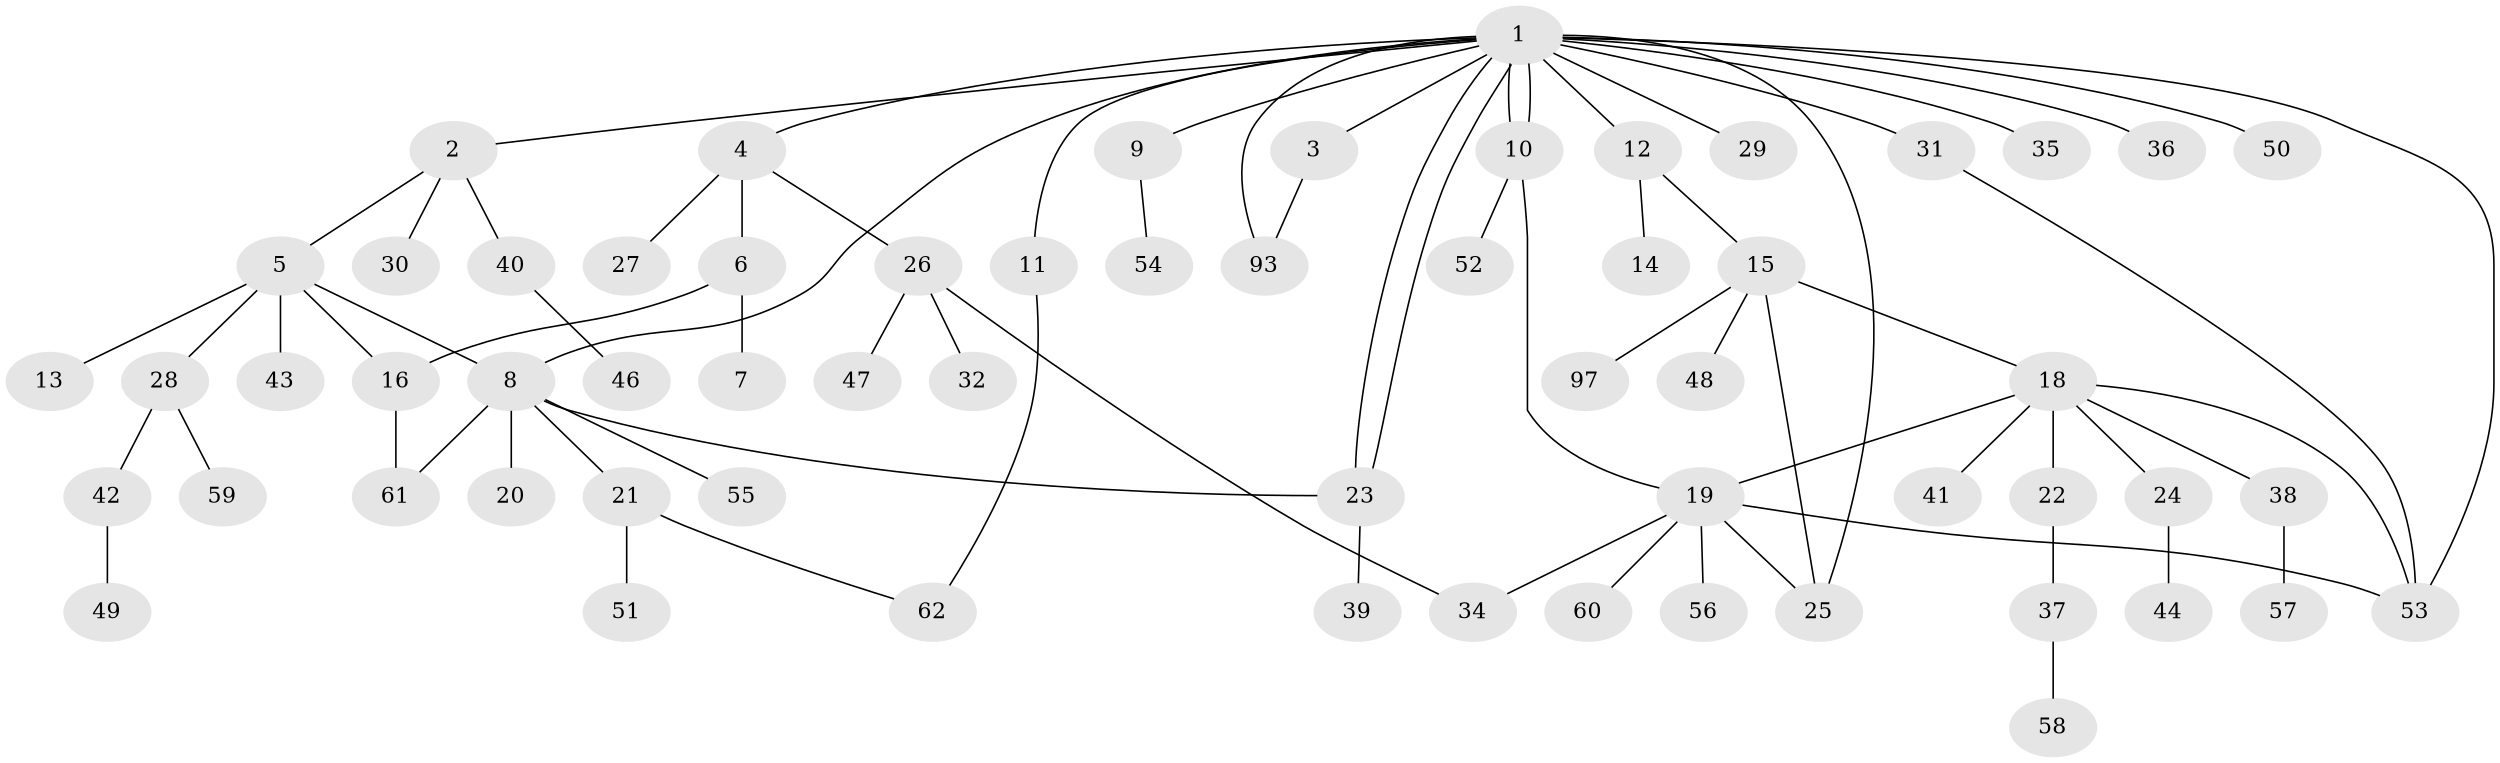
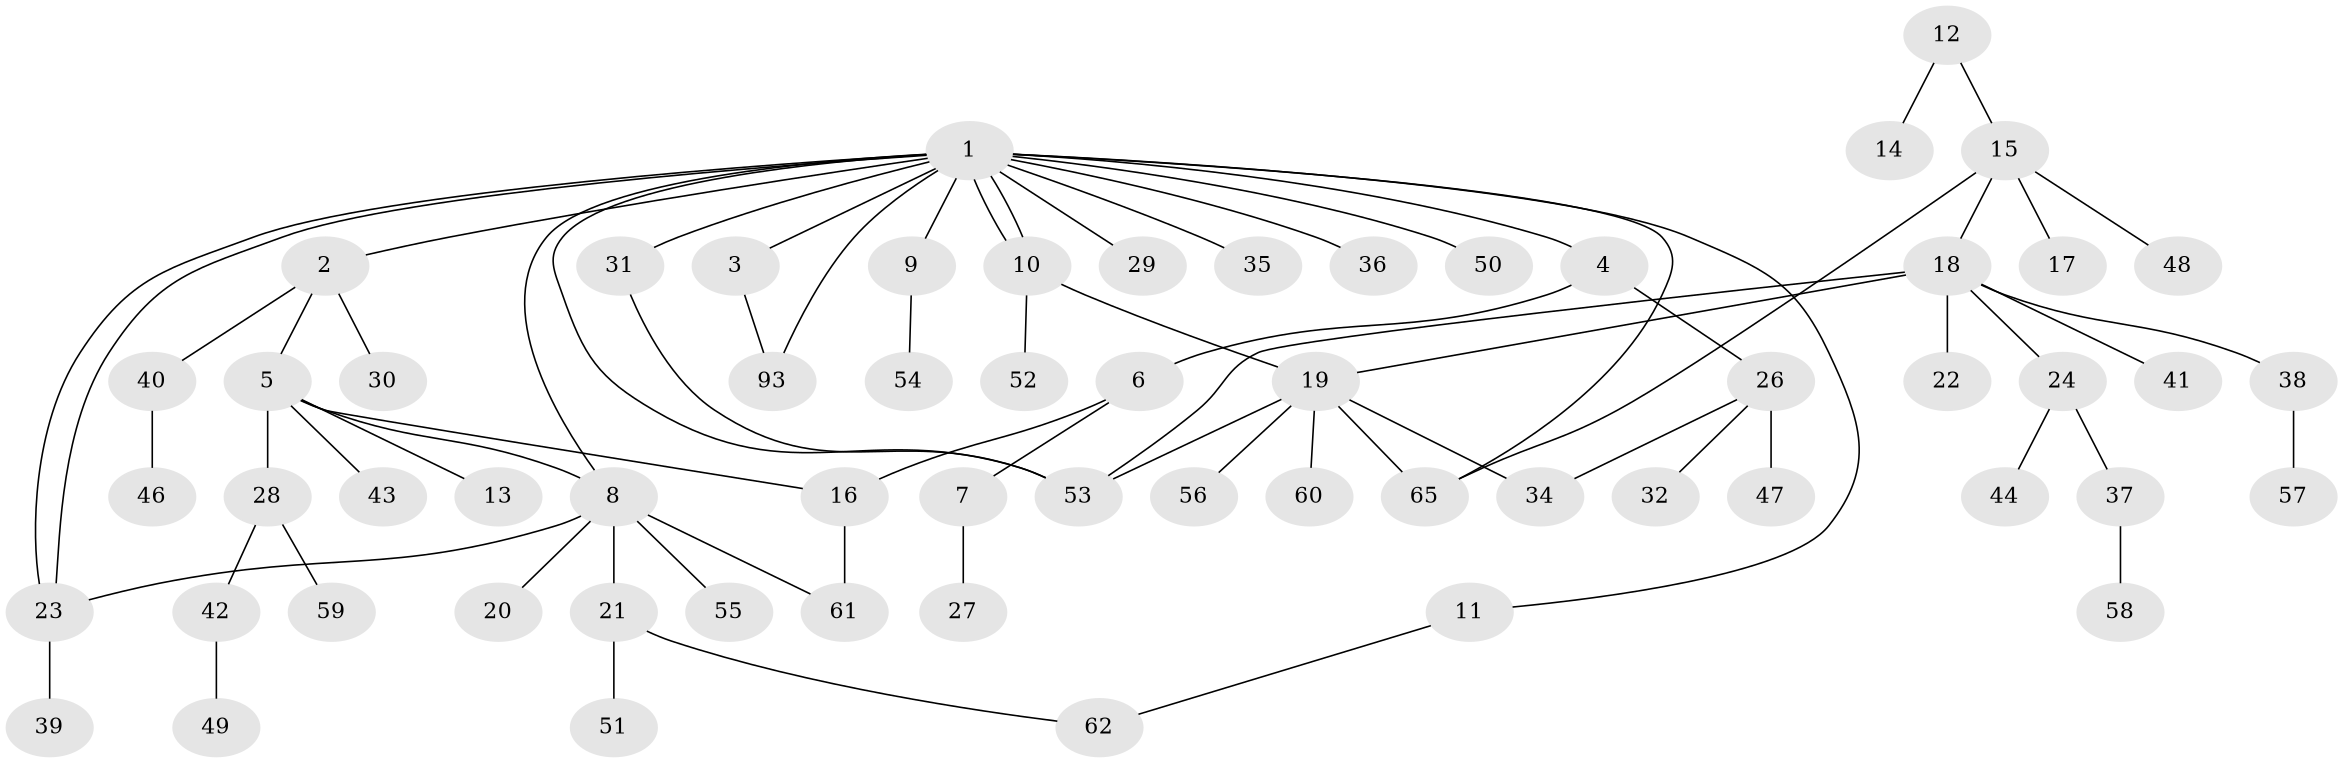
  graph {
    node [color=gray90 style=filled]
    1
    2
    3
    4
    8
    9
    10
    11
    12
    23
-   25
+   25 [label=65]
    29
    31
    n14 [label=93]
    35
    36
    50
    53
    5
    30
    40
    6
    26
    27
    20
    21
    55
    61
    54
    19
    52
    62
    14
    15
    39
    13
    16
    28
    43
    46
    7
    34
    32
    47
    42
    59
    51
    56
    60
-   17 [label=97]
+   17
    18
    48
    22
    24
    38
    41
    37
    44
    57
    58
    49
    1 -- 2
    1 -- 3
    1 -- 4
    1 -- 8
    1 -- 9
    1 -- 10
    1 -- 10
    1 -- 11
-   1 -- 12
    1 -- 23
    1 -- 23
    1 -- 25
    1 -- 29
    1 -- 31
    1 -- n14
    1 -- 35
    1 -- 36
    1 -- 50
    1 -- 53
    2 -- 5
    2 -- 30
    2 -- 40
    3 -- n14
    4 -- 6
    4 -- 26
-   4 -- 27
+   7 -- 27
    8 -- 23
    8 -- 20
    8 -- 21
    8 -- 55
    8 -- 61
    9 -- 54
    10 -- 19
    10 -- 52
    11 -- 62
    12 -- 14
    12 -- 15
    23 -- 39
    31 -- 53
    5 -- 8
    5 -- 13
    5 -- 16
    5 -- 28
    5 -- 43
    40 -- 46
    6 -- 16
    6 -- 7
    26 -- 34
    26 -- 32
    26 -- 47
    21 -- 62
    21 -- 51
    19 -- 25
    19 -- 53
    19 -- 34
    19 -- 56
    19 -- 60
    15 -- 25
    15 -- 17
    15 -- 18
    15 -- 48
    16 -- 61
    28 -- 42
    28 -- 59
    42 -- 49
    18 -- 53
    18 -- 19
    18 -- 22
    18 -- 24
    18 -- 38
    18 -- 41
-   22 -- 37
+   24 -- 37
    24 -- 44
    38 -- 57
    37 -- 58
  }
